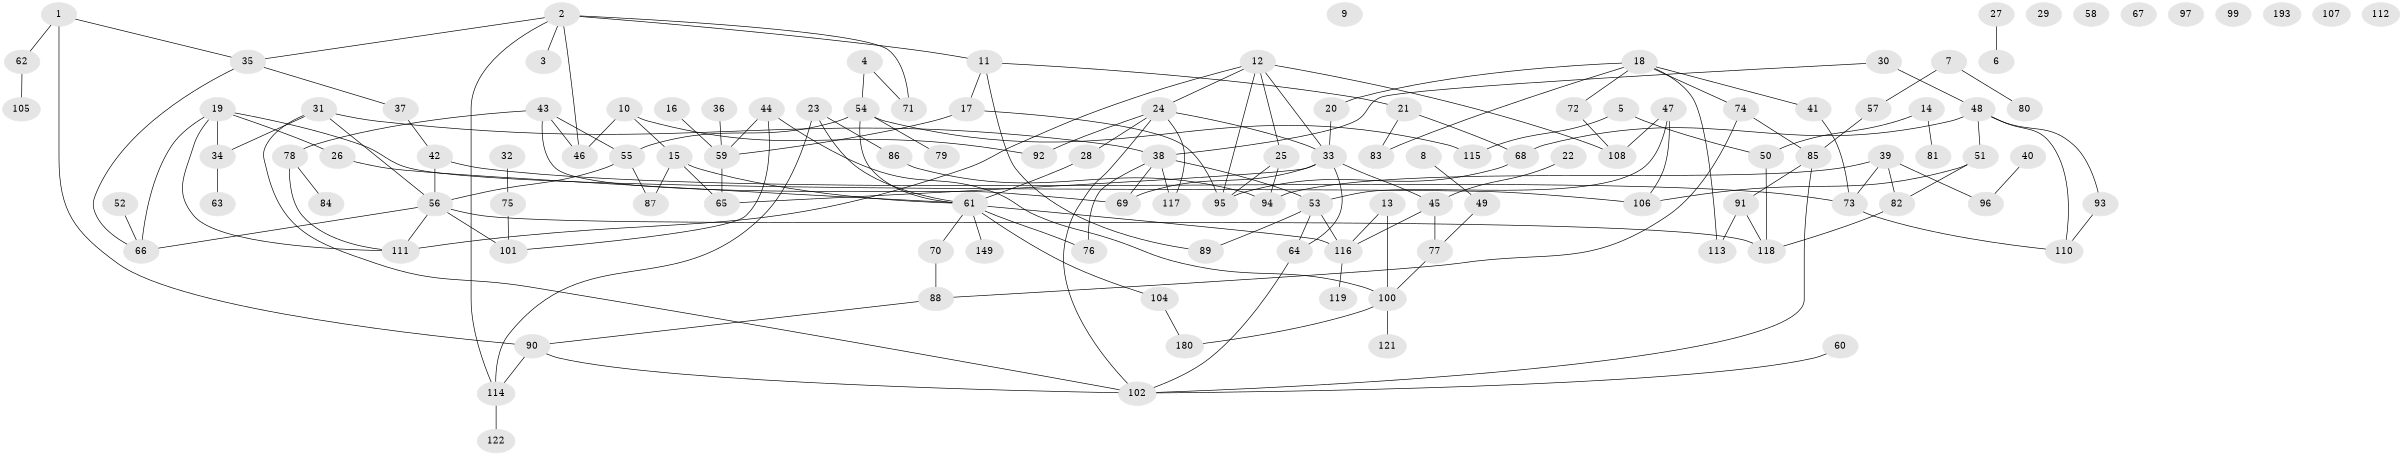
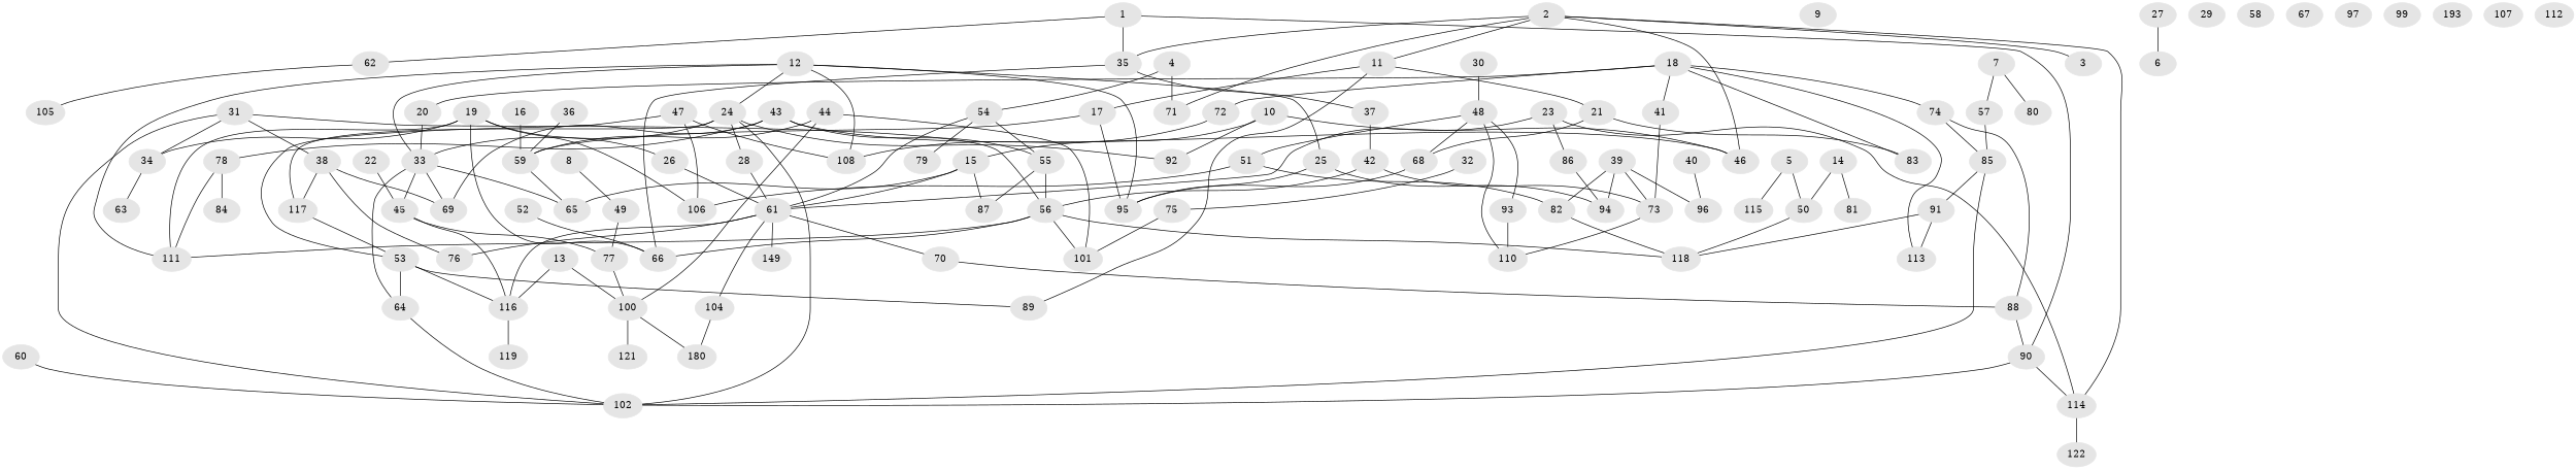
  graph {
    node [color=gray90 style=filled]
    1
    35
    62
    90
    66
    37
    105
    114
    102
    2
    3
    11
    46
    71
    17
    21
    89
    122
    4
    54
    115
    61
    55
    79
    5
    50
    118
    7
    57
    80
    85
    8
    49
    77
    9
    10
    15
    92
    65
    87
    95
    59
    83
    68
    12
    24
    25
    33
    108
    111
    28
    117
    94
    45
    64
    69
    13
    100
    116
    n60 [label=180]
    121
    119
    14
    81
    76
    70
    104
    n68 [label=149]
    16
    18
    20
    41
    72
    74
    113
    73
    88
    19
    26
    34
    106
    63
    22
    23
    86
    27
    6
    30
    38
    48
    29
    53
    51
    93
    110
    31
    56
    101
    32
    75
    42
    36
    39
    82
    96
    40
    43
    78
    84
    44
    47
    52
    91
    58
    60
    67
    97
    99
    n119 [label=193]
    107
    112
    1 -- 35
    1 -- 62
    1 -- 90
    35 -- 66
    35 -- 37
    62 -- 105
    90 -- 114
    90 -- 102
    37 -- 42
    114 -- 122
    2 -- 35
    2 -- 114
    2 -- 3
    2 -- 11
    2 -- 46
    2 -- 71
    11 -- 17
    11 -- 21
    11 -- 89
    17 -- 95
    17 -- 59
    21 -- 83
    21 -- 68
    4 -- 71
    4 -- 54
-   54 -- 115
    54 -- 61
    54 -- 55
    54 -- 79
    61 -- 116
    61 -- 76
    61 -- 70
    61 -- 104
    61 -- n68
    55 -- 87
    55 -- 56
    5 -- 115
    5 -- 50
    50 -- 118
    7 -- 57
    7 -- 80
    57 -- 85
    85 -- 102
    85 -- 91
    8 -- 49
    49 -- 77
    77 -- 100
    10 -- 46
    10 -- 15
    10 -- 92
    15 -- 61
    15 -- 65
    15 -- 87
    59 -- 65
    68 -- 95
    12 -- 95
    12 -- 24
    12 -- 25
    12 -- 33
    12 -- 108
    12 -- 111
    24 -- 102
    24 -- 92
    24 -- 33
    24 -- 28
    24 -- 117
    25 -- 95
    25 -- 94
    33 -- 65
    33 -- 45
    33 -- 64
    33 -- 69
    28 -- 61
    45 -- 77
    45 -- 116
    64 -- 102
    13 -- 100
    13 -- 116
    100 -- n60
    100 -- 121
    116 -- 119
    14 -- 50
    14 -- 81
    70 -- 88
    104 -- n60
    16 -- 59
    18 -- 83
    18 -- 20
    18 -- 41
    18 -- 72
    18 -- 74
    18 -- 113
    20 -- 33
    41 -- 73
    72 -- 108
    74 -- 85
    74 -- 88
    73 -- 110
    88 -- 90
    19 -- 66
    19 -- 111
    19 -- 26
    19 -- 34
    19 -- 106
    26 -- 61
    34 -- 63
    22 -- 45
    23 -- 114
    23 -- 61
    23 -- 86
    86 -- 94
    27 -- 6
-   30 -- 38
    30 -- 48
    38 -- 117
    38 -- 69
    38 -- 76
-   38 -- 53
+   117 -- 53
    48 -- 68
    48 -- 51
    48 -- 93
    48 -- 110
    53 -- 89
    53 -- 64
    53 -- 116
    51 -- 106
    51 -- 82
    93 -- 110
    31 -- 102
    31 -- 34
    31 -- 38
    31 -- 56
    56 -- 66
    56 -- 118
    56 -- 111
    56 -- 101
    32 -- 75
    75 -- 101
    42 -- 73
    42 -- 56
    36 -- 59
    39 -- 94
    39 -- 73
    39 -- 82
    39 -- 96
    82 -- 118
    40 -- 96
    43 -- 46
    43 -- 55
    43 -- 69
    43 -- 78
    78 -- 111
    78 -- 84
    44 -- 59
    44 -- 100
    44 -- 101
    47 -- 108
    47 -- 106
    47 -- 53
    52 -- 66
    91 -- 118
    91 -- 113
    60 -- 102
  }
